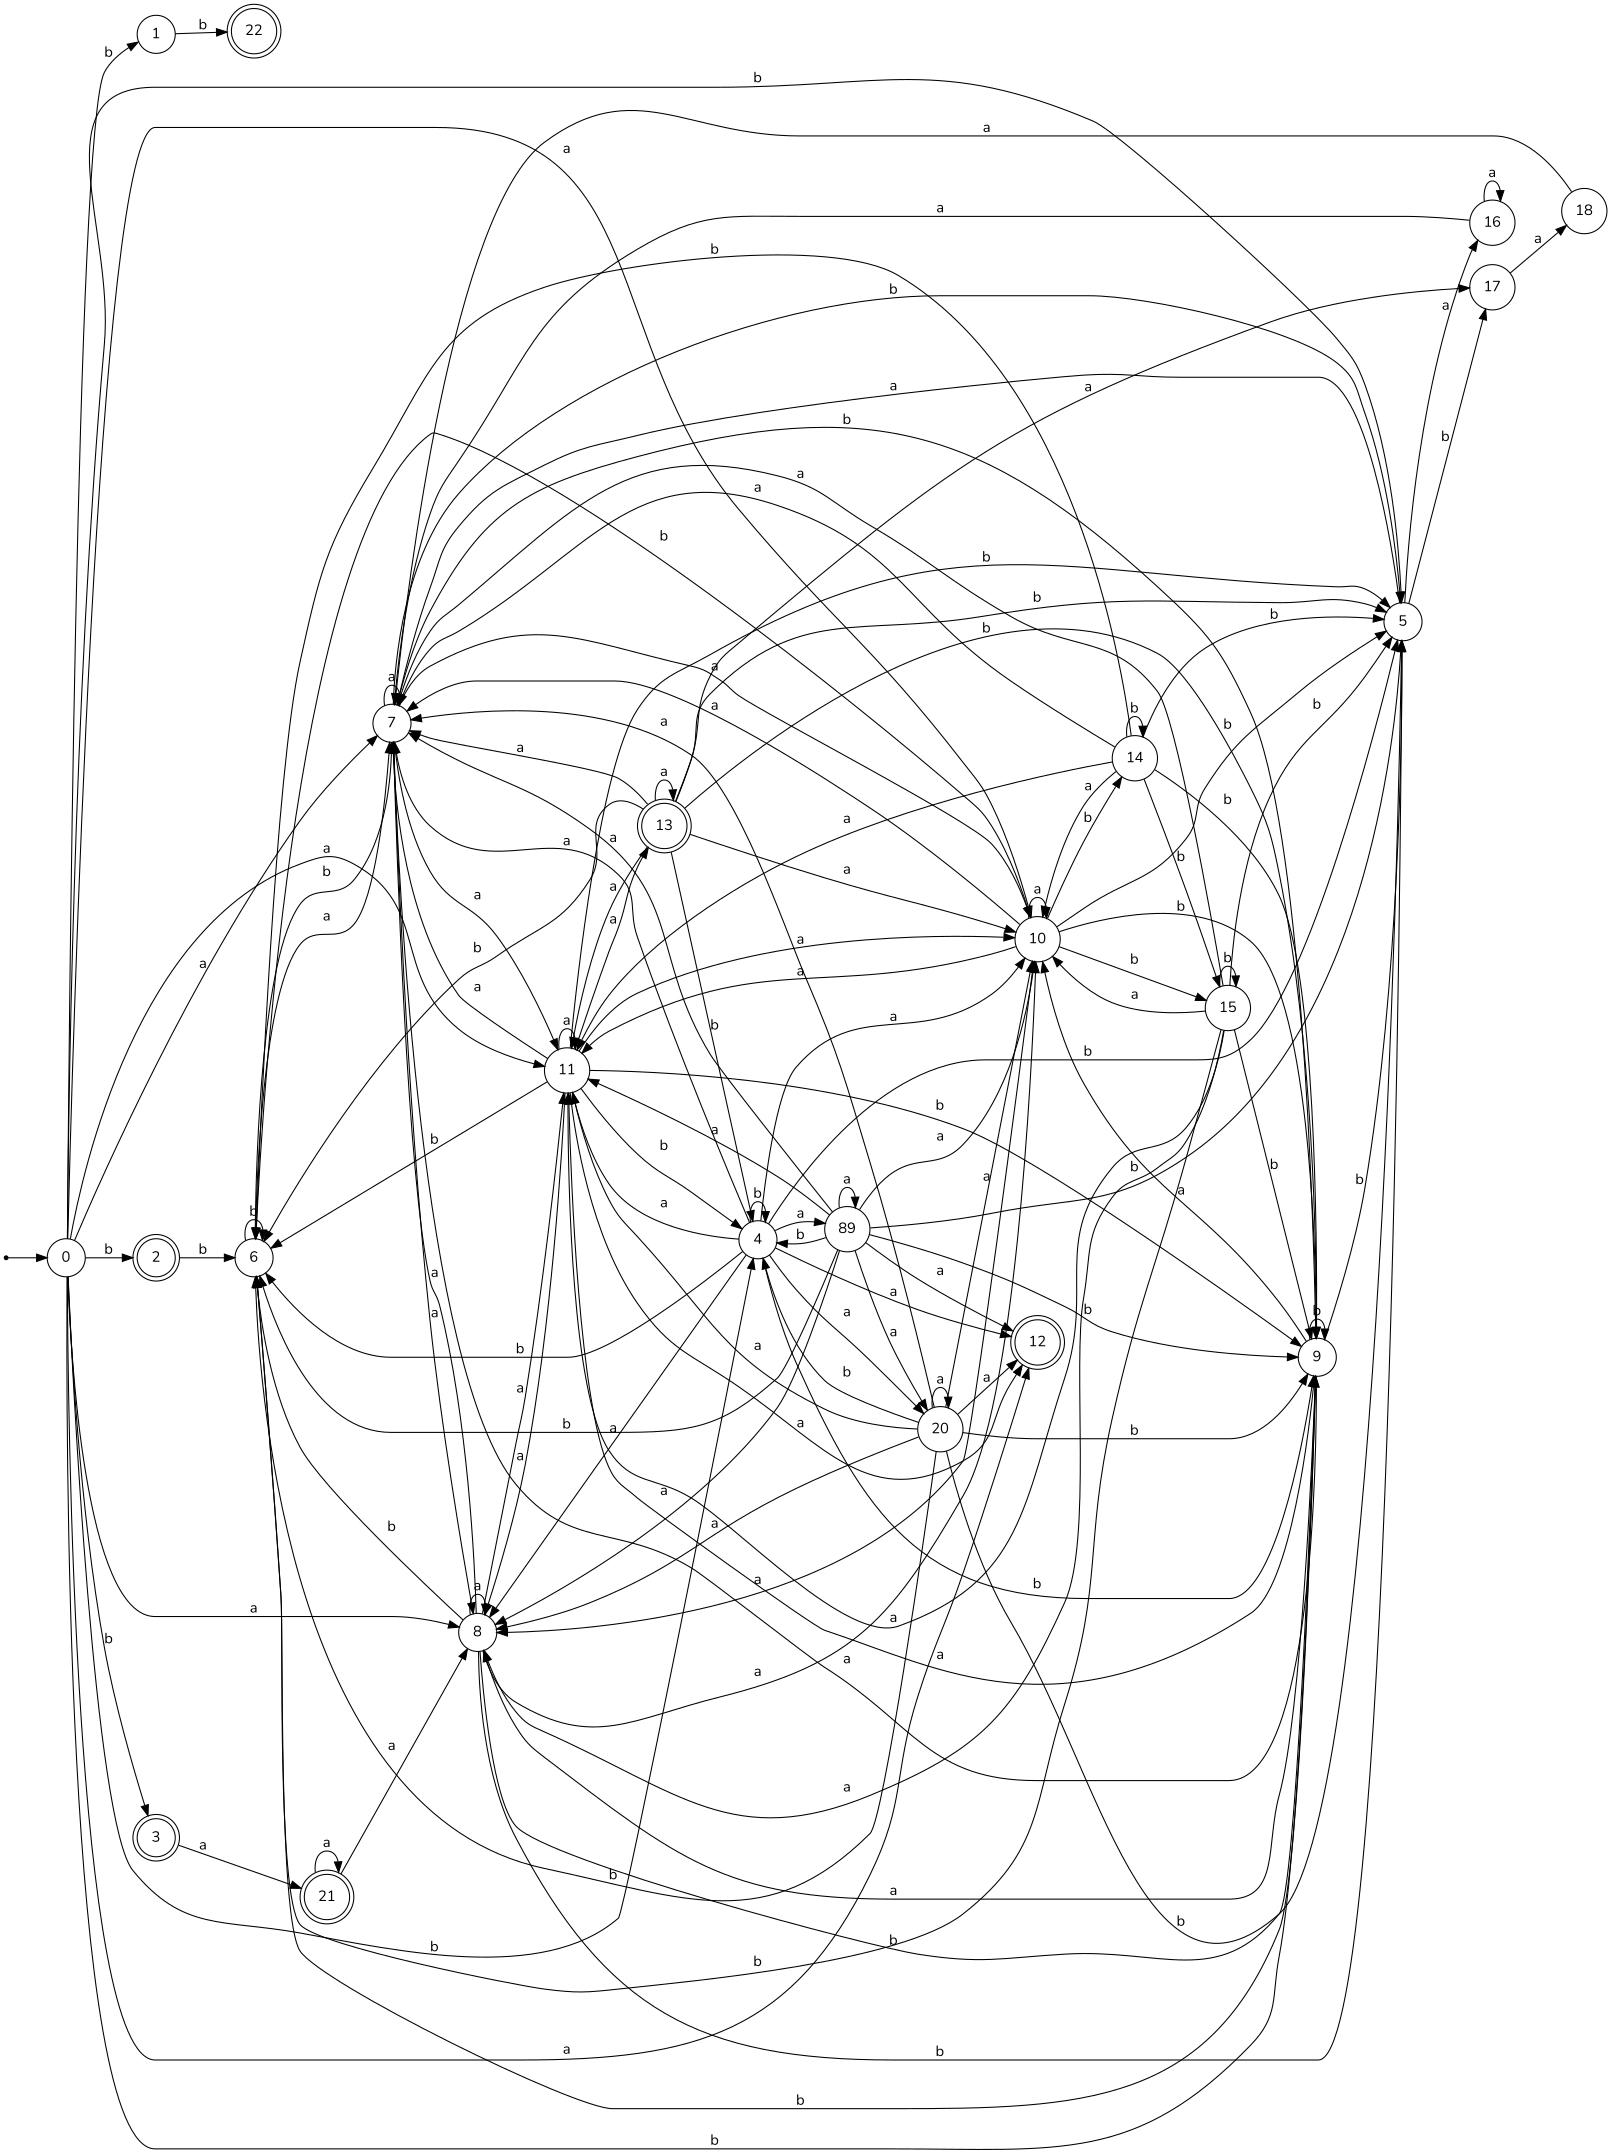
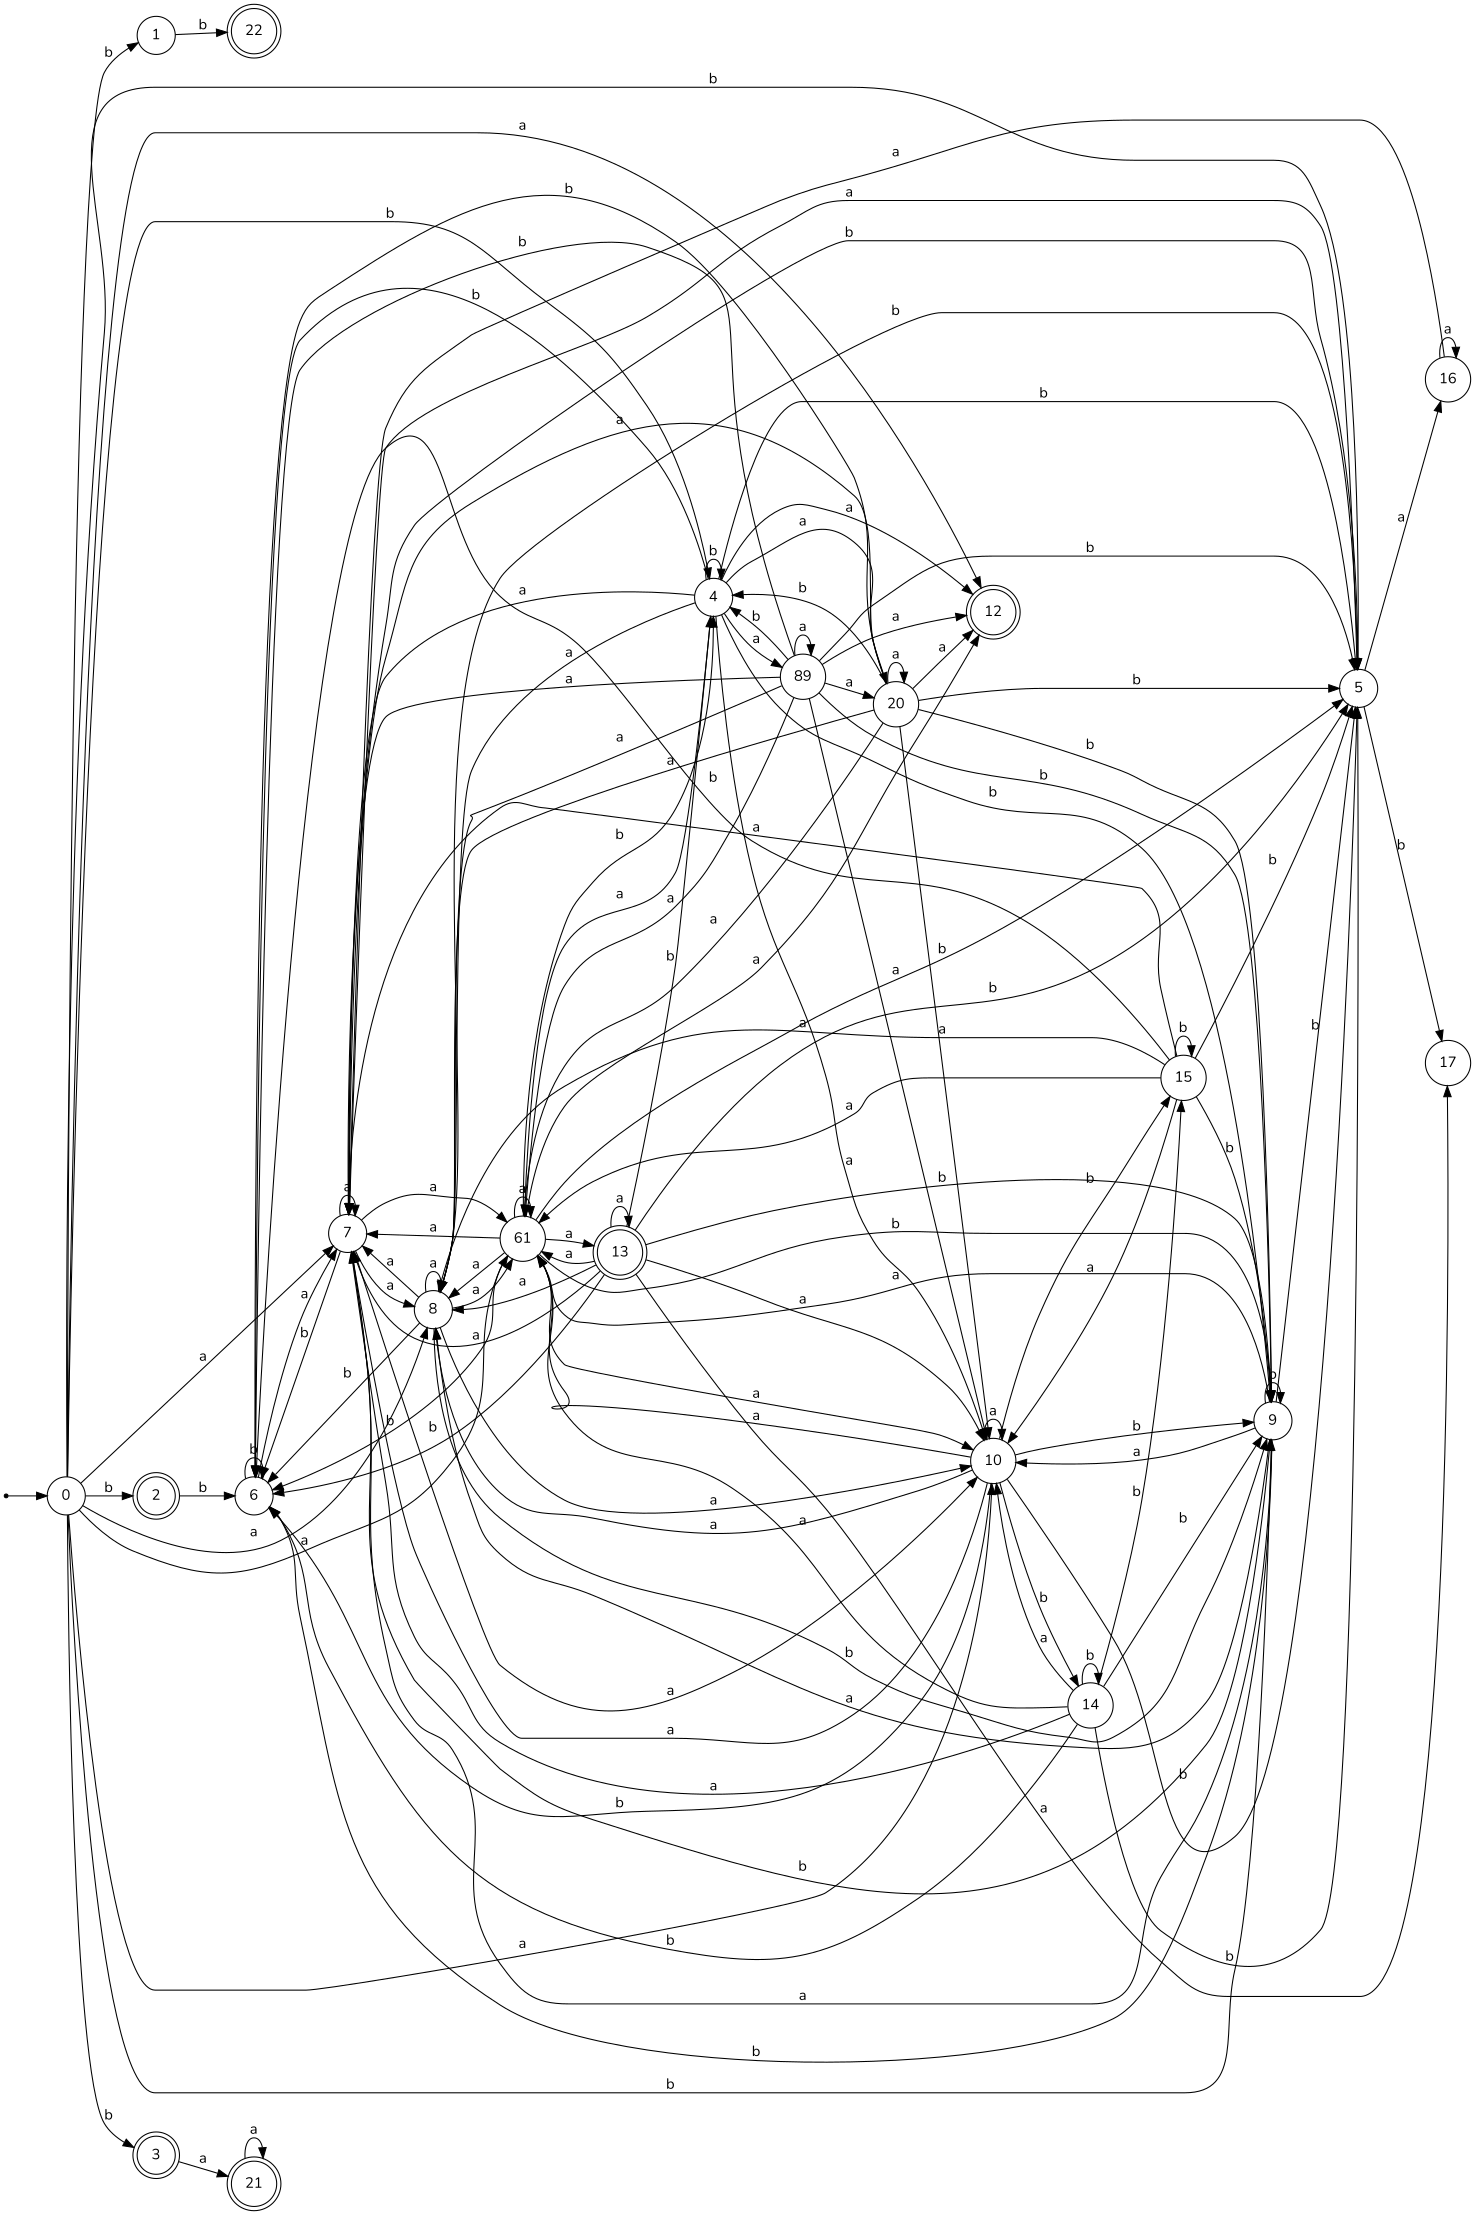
  digraph {
    fontname=Nunito
    rankdir=LR
    node [fontname=Nunito shape=circle]
    edge [fontname=Nunito]
    dummy0 [shape=point]
    0
    1
    2 [shape=doublecircle]
    3 [shape=doublecircle]
    4
    5
    7
    8
    9
    10
-   11
+   11 [label=61]
    12 [shape=doublecircle]
    22 [shape=doublecircle]
    6
    21 [shape=doublecircle]
    n17 [label=89]
    20
    16
    17
    14
    15
    13 [shape=doublecircle]
-   18
    dummy0 -> 0
    0 -> 1 [label=b]
    0 -> 2 [label=b]
    0 -> 3 [label=b]
    0 -> 4 [label=b]
    0 -> 5 [label=b]
    0 -> 7 [label=a]
    0 -> 8 [label=a]
    0 -> 9 [label=b]
    0 -> 10 [label=a]
    0 -> 11 [label=a]
    0 -> 12 [label=a]
    1 -> 22 [label=b]
    2 -> 6 [label=b]
    3 -> 21 [label=a]
    4 -> 4 [label=b]
    4 -> 5 [label=b]
    4 -> 7 [label=a]
    4 -> 8 [label=a]
    4 -> 9 [label=b]
    4 -> 10 [label=a]
    4 -> 11 [label=a]
    4 -> 12 [label=a]
    4 -> 6 [label=b]
    4 -> n17 [label=a]
    4 -> 20 [label=a]
    5 -> 7 [label=a]
    5 -> 16 [label=a]
    5 -> 17 [label=b]
    7 -> 5 [label=b]
    7 -> 7 [label=a]
    7 -> 8 [label=a]
    7 -> 9 [label=b]
    7 -> 10 [label=a]
    7 -> 11 [label=a]
    7 -> 6 [label=b]
    8 -> 5 [label=b]
    8 -> 7 [label=a]
    8 -> 8 [label=a]
    8 -> 9 [label=b]
    8 -> 10 [label=a]
    8 -> 11 [label=a]
    8 -> 6 [label=b]
    9 -> 5 [label=b]
    9 -> 7 [label=a]
    9 -> 8 [label=a]
    9 -> 9 [label=b]
    9 -> 10 [label=a]
    9 -> 11 [label=a]
    9 -> 6 [label=b]
    10 -> 5 [label=b]
    10 -> 7 [label=a]
    10 -> 8 [label=a]
    10 -> 9 [label=b]
    10 -> 10 [label=a]
    10 -> 11 [label=a]
    10 -> 6 [label=b]
    10 -> 14 [label=b]
    10 -> 15 [label=b]
    11 -> 4 [label=b]
    11 -> 5 [label=b]
    11 -> 7 [label=a]
    11 -> 8 [label=a]
    11 -> 9 [label=b]
    11 -> 10 [label=a]
    11 -> 11 [label=a]
    11 -> 12 [label=a]
    11 -> 6 [label=b]
    11 -> 13 [label=a]
    6 -> 7 [label=a]
    6 -> 6 [label=b]
    21 -> 21 [label=a]
    n17 -> 4 [label=b]
    n17 -> 5 [label=b]
    n17 -> 7 [label=a]
    n17 -> 8 [label=a]
    n17 -> 9 [label=b]
    n17 -> 10 [label=a]
    n17 -> 11 [label=a]
    n17 -> 12 [label=a]
    n17 -> 6 [label=b]
    n17 -> n17 [label=a]
    n17 -> 20 [label=a]
    20 -> 4 [label=b]
    20 -> 5 [label=b]
    20 -> 7 [label=a]
    20 -> 8 [label=a]
    20 -> 9 [label=b]
    20 -> 10 [label=a]
    20 -> 11 [label=a]
    20 -> 12 [label=a]
    20 -> 6 [label=b]
    20 -> 20 [label=a]
    16 -> 7 [label=a]
    16 -> 16 [label=a]
-   17 -> 18 [label=a]
    14 -> 5 [label=b]
    14 -> 7 [label=a]
    14 -> 9 [label=b]
    14 -> 10 [label=a]
    14 -> 11 [label=a]
    14 -> 6 [label=b]
    14 -> 14 [label=b]
    14 -> 15 [label=b]
    15 -> 5 [label=b]
    15 -> 7 [label=a]
    15 -> 8 [label=a]
    15 -> 9 [label=b]
    15 -> 10 [label=a]
    15 -> 11 [label=a]
    15 -> 6 [label=b]
    15 -> 15 [label=b]
    13 -> 4 [label=b]
    13 -> 5 [label=b]
    13 -> 7 [label=a]
-   21 -> 8 [label=a]
+   13 -> 8 [label=a]
    13 -> 9 [label=b]
    13 -> 10 [label=a]
    13 -> 11 [label=a]
    13 -> 6 [label=b]
    13 -> 17 [label=a]
    13 -> 13 [label=a]
-   18 -> 7 [label=a]
  }
